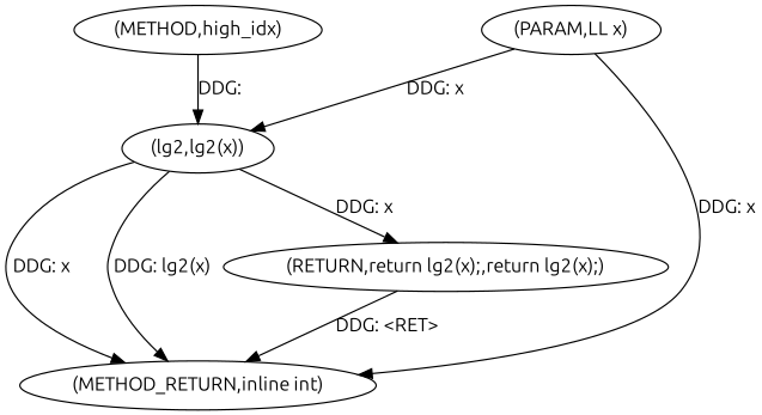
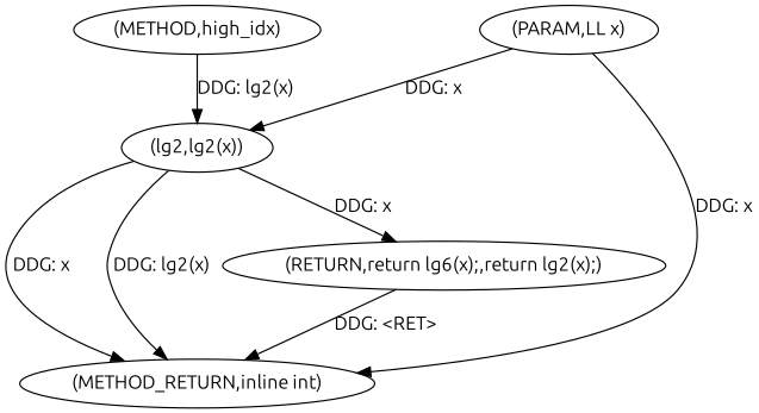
  digraph {
    fontname=Ubuntu
    node [fontname=Ubuntu]
    edge [fontname=Ubuntu]
    n1 [label="(METHOD,high_idx)"]
    n2 [label="(lg2,lg2(x))"]
    n3 [label="(PARAM,LL x)"]
    n4 [label="(METHOD_RETURN,inline int)"]
-   n5 [label="(RETURN,return lg2(x);,return lg2(x);)"]
-   n1 -> n2 [label="DDG: "]
+   n5 [label="(RETURN,return lg6(x);,return lg2(x);)"]
+   n1 -> n2 [label="DDG: lg2(x)"]
    n2 -> n4 [label="DDG: x"]
    n2 -> n4 [label="DDG: lg2(x)"]
    n2 -> n5 [label="DDG: x"]
    n3 -> n2 [label="DDG: x"]
    n3 -> n4 [label="DDG: x"]
    n5 -> n4 [label="DDG: <RET>"]
  }
